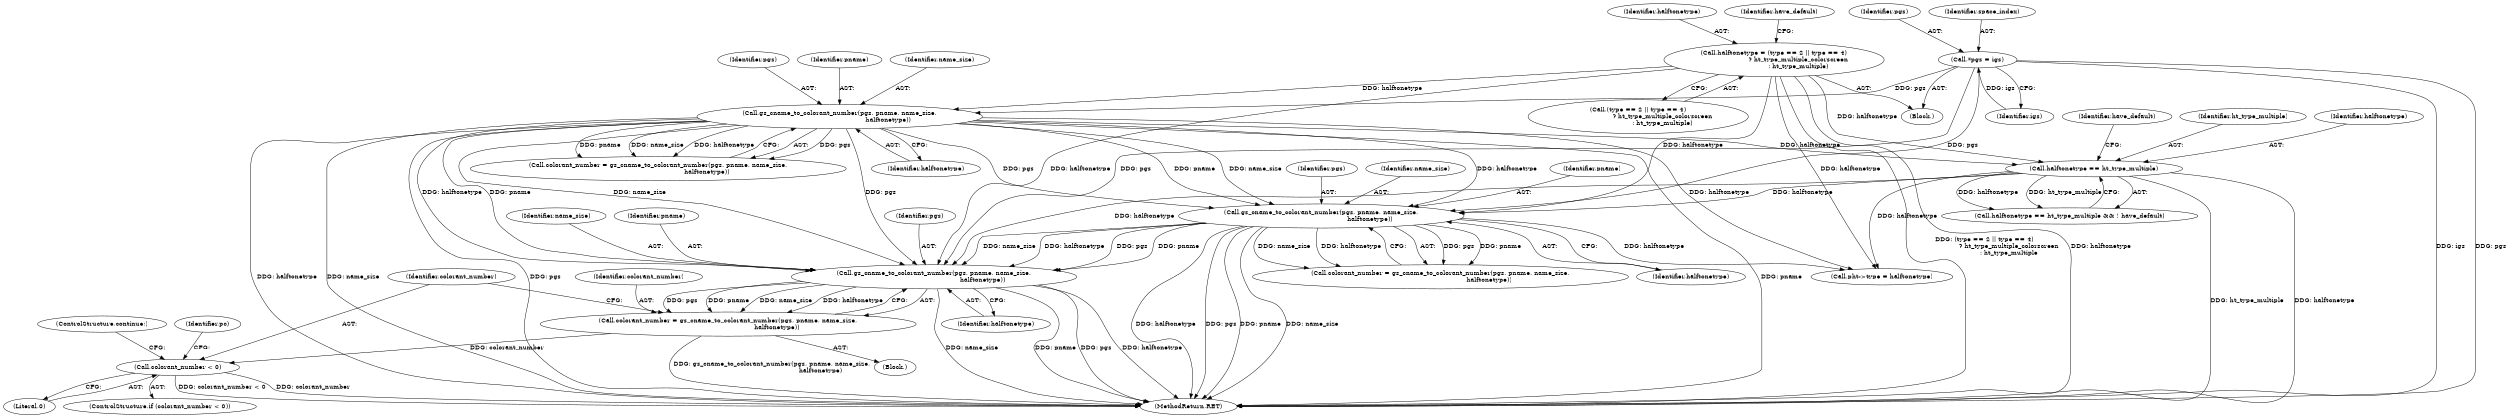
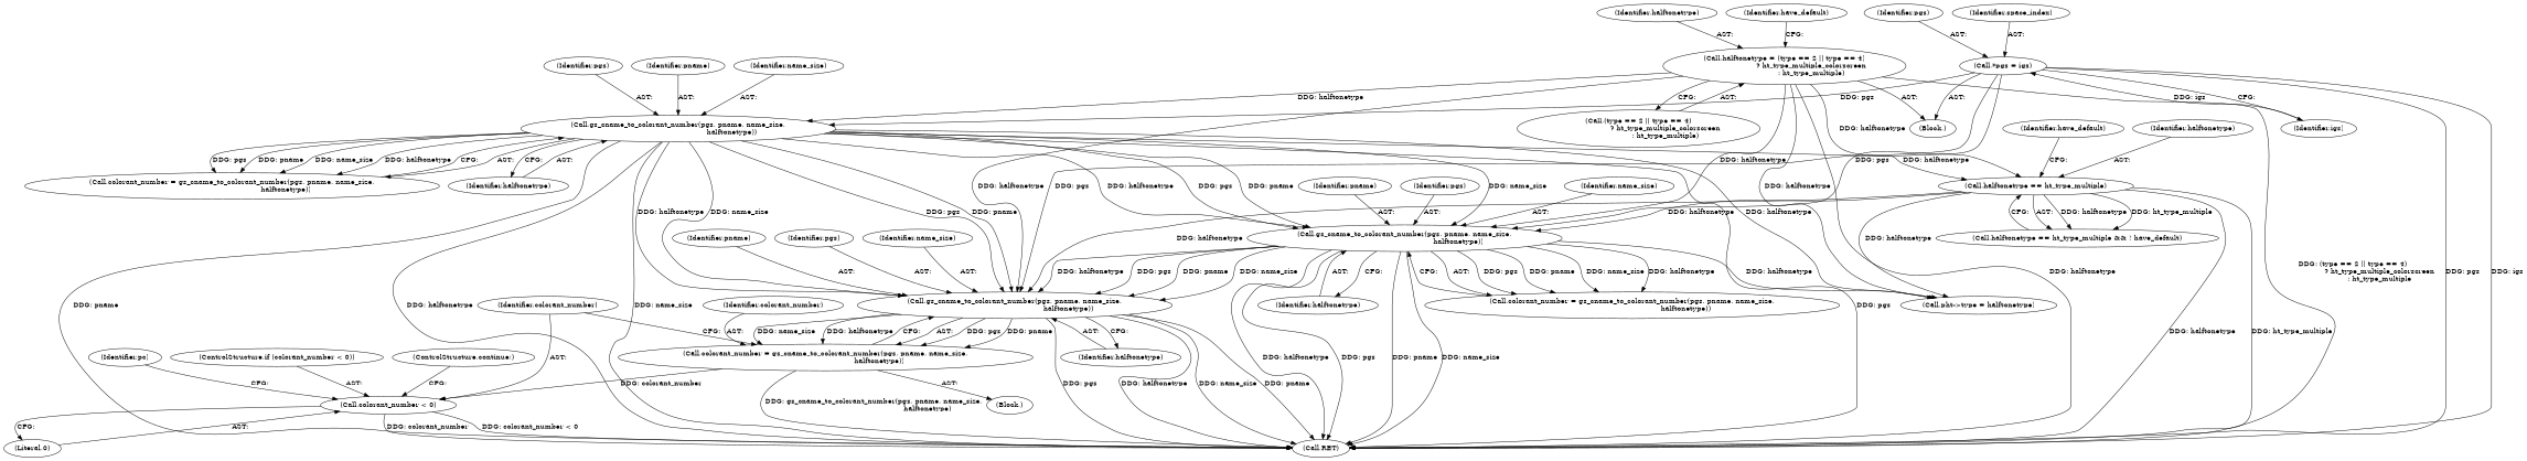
  digraph {
    n1 [label="(Call,gs_cname_to_colorant_number(pgs, pname, name_size,\n                                                halftonetype))"]
    n2 [label="(Call,colorant_number = gs_cname_to_colorant_number(pgs, pname, name_size,\n                                                halftonetype))"]
-   n3 [label="(MethodReturn,RET)"]
+   n3 [label="(Call,RET)"]
    n4 [label="(Identifier,halftonetype)"]
    n5 [label="(Call,colorant_number < 0)"]
    n6 [label="(Block,)"]
    n7 [label="(Call,*pgs = igs)"]
    n8 [label="(Call,gs_cname_to_colorant_number(pgs, pname, name_size,\n                                                halftonetype))"]
    n9 [label="(Call,gs_cname_to_colorant_number(pgs, pname, name_size,\n                                                halftonetype))"]
    n10 [label="(Block,)"]
    n11 [label="(Identifier,igs)"]
    n12 [label="(Call,halftonetype == ht_type_multiple)"]
    n13 [label="(Identifier,halftonetype)"]
    n14 [label="(Call,pht->type = halftonetype)"]
    n15 [label="(Call,colorant_number = gs_cname_to_colorant_number(pgs, pname, name_size,\n                                                halftonetype))"]
    n16 [label="(Call,colorant_number = gs_cname_to_colorant_number(pgs, pname, name_size,\n                                                halftonetype))"]
    n17 [label="(Identifier,halftonetype)"]
    n18 [label="(Call,halftonetype == ht_type_multiple && ! have_default)"]
    n19 [label="(Call,halftonetype = (type == 2 || type == 4)\n                        ? ht_type_multiple_colorscreen\n                        : ht_type_multiple)"]
    n20 [label="(Call,(type == 2 || type == 4)\n                        ? ht_type_multiple_colorscreen\n                        : ht_type_multiple)"]
-   n21 [label="(Identifier,ht_type_multiple)"]
    n22 [label="(Literal,0)"]
    n23 [label="(ControlStructure,if (colorant_number < 0))"]
    n24 [label="(Identifier,pname)"]
    n25 [label="(Identifier,pname)"]
    n26 [label="(Identifier,halftonetype)"]
    n27 [label="(Identifier,pgs)"]
    n28 [label="(Identifier,pgs)"]
    n29 [label="(ControlStructure,continue;)"]
    n30 [label="(Identifier,pname)"]
    n31 [label="(Identifier,name_size)"]
    n32 [label="(Identifier,space_index)"]
    n33 [label="(Identifier,pgs)"]
    n34 [label="(Identifier,colorant_number)"]
    n35 [label="(Identifier,name_size)"]
    n36 [label="(Identifier,halftonetype)"]
    n37 [label="(Identifier,have_default)"]
    n38 [label="(Identifier,pc)"]
    n39 [label="(Identifier,colorant_number)"]
    n40 [label="(Identifier,have_default)"]
    n41 [label="(Identifier,name_size)"]
    n42 [label="(Identifier,pgs)"]
    n1 -> n2 [label="AST: "]
    n1 -> n2 [label="DDG: pgs"]
    n1 -> n2 [label="DDG: pname"]
    n1 -> n2 [label="DDG: name_size"]
    n1 -> n2 [label="DDG: halftonetype"]
    n1 -> n3 [label="DDG: pgs"]
    n1 -> n3 [label="DDG: halftonetype"]
    n1 -> n3 [label="DDG: name_size"]
    n1 -> n3 [label="DDG: pname"]
    n1 -> n4 [label="CFG: "]
    n2 -> n1 [label="CFG: "]
    n2 -> n3 [label="DDG: gs_cname_to_colorant_number(pgs, pname, name_size,\n                                                halftonetype)"]
    n2 -> n5 [label="DDG: colorant_number"]
    n2 -> n6 [label="AST: "]
    n4 -> n1 [label="AST: "]
    n5 -> n3 [label="DDG: colorant_number < 0"]
    n5 -> n3 [label="DDG: colorant_number"]
    n5 -> n22 [label="CFG: "]
-   n5 -> n23 [label="AST: "]
+   n23 -> n5 [label="AST: "]
    n7 -> n1 [label="DDG: pgs"]
    n7 -> n3 [label="DDG: pgs"]
    n7 -> n3 [label="DDG: igs"]
    n7 -> n8 [label="DDG: pgs"]
    n7 -> n9 [label="DDG: pgs"]
    n7 -> n10 [label="AST: "]
    n7 -> n11 [label="CFG: "]
    n8 -> n1 [label="DDG: pgs"]
    n8 -> n1 [label="DDG: pname"]
    n8 -> n1 [label="DDG: name_size"]
    n8 -> n1 [label="DDG: halftonetype"]
    n8 -> n3 [label="DDG: pgs"]
    n8 -> n3 [label="DDG: name_size"]
    n8 -> n3 [label="DDG: pname"]
    n8 -> n3 [label="DDG: halftonetype"]
    n8 -> n9 [label="DDG: pgs"]
    n8 -> n9 [label="DDG: pname"]
    n8 -> n9 [label="DDG: name_size"]
    n8 -> n9 [label="DDG: halftonetype"]
    n8 -> n12 [label="DDG: halftonetype"]
    n8 -> n13 [label="CFG: "]
    n8 -> n14 [label="DDG: halftonetype"]
    n8 -> n15 [label="AST: "]
    n8 -> n15 [label="DDG: pgs"]
    n8 -> n15 [label="DDG: pname"]
    n8 -> n15 [label="DDG: name_size"]
    n8 -> n15 [label="DDG: halftonetype"]
    n9 -> n1 [label="DDG: pgs"]
    n9 -> n1 [label="DDG: pname"]
    n9 -> n1 [label="DDG: name_size"]
    n9 -> n1 [label="DDG: halftonetype"]
    n9 -> n3 [label="DDG: pname"]
    n9 -> n3 [label="DDG: name_size"]
    n9 -> n3 [label="DDG: halftonetype"]
    n9 -> n3 [label="DDG: pgs"]
    n9 -> n14 [label="DDG: halftonetype"]
    n9 -> n16 [label="AST: "]
    n9 -> n16 [label="DDG: pgs"]
    n9 -> n16 [label="DDG: pname"]
    n9 -> n16 [label="DDG: name_size"]
    n9 -> n16 [label="DDG: halftonetype"]
    n9 -> n17 [label="CFG: "]
    n11 -> n7 [label="DDG: igs"]
    n12 -> n1 [label="DDG: halftonetype"]
    n12 -> n3 [label="DDG: ht_type_multiple"]
    n12 -> n3 [label="DDG: halftonetype"]
    n12 -> n9 [label="DDG: halftonetype"]
    n12 -> n14 [label="DDG: halftonetype"]
    n12 -> n18 [label="AST: "]
    n12 -> n18 [label="DDG: halftonetype"]
    n12 -> n18 [label="DDG: ht_type_multiple"]
    n13 -> n8 [label="AST: "]
    n15 -> n8 [label="CFG: "]
    n16 -> n9 [label="CFG: "]
    n17 -> n9 [label="AST: "]
    n18 -> n12 [label="CFG: "]
    n19 -> n1 [label="DDG: halftonetype"]
    n19 -> n3 [label="DDG: halftonetype"]
    n19 -> n3 [label="DDG: (type == 2 || type == 4)\n                        ? ht_type_multiple_colorscreen\n                        : ht_type_multiple"]
    n19 -> n8 [label="DDG: halftonetype"]
    n19 -> n9 [label="DDG: halftonetype"]
    n19 -> n10 [label="AST: "]
    n19 -> n12 [label="DDG: halftonetype"]
    n19 -> n14 [label="DDG: halftonetype"]
    n19 -> n20 [label="CFG: "]
    n20 -> n19 [label="AST: "]
-   n21 -> n12 [label="AST: "]
    n22 -> n5 [label="AST: "]
    n24 -> n1 [label="AST: "]
    n25 -> n9 [label="AST: "]
    n26 -> n19 [label="AST: "]
    n27 -> n7 [label="AST: "]
    n28 -> n9 [label="AST: "]
    n29 -> n5 [label="CFG: "]
    n30 -> n8 [label="AST: "]
    n31 -> n9 [label="AST: "]
    n32 -> n7 [label="AST: "]
    n33 -> n1 [label="AST: "]
    n34 -> n2 [label="CFG: "]
    n34 -> n5 [label="AST: "]
    n35 -> n8 [label="AST: "]
    n36 -> n12 [label="AST: "]
    n37 -> n19 [label="CFG: "]
    n38 -> n5 [label="CFG: "]
    n39 -> n2 [label="AST: "]
    n40 -> n12 [label="CFG: "]
    n41 -> n1 [label="AST: "]
    n42 -> n8 [label="AST: "]
  }
